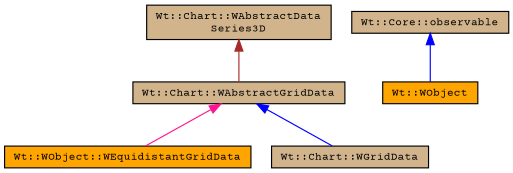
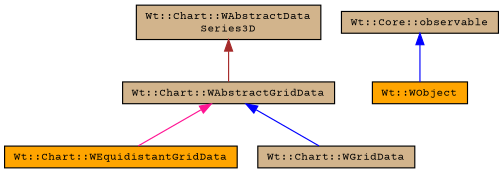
  digraph {
    fontname="Courier Prime"
    node [color=black fillcolor=tan fontname="Courier Prime" fontsize=10 shape=record style=filled]
    edge [color=blue dir=back fontname="Courier Prime" fontsize=10 labelfontname=Helvetica labelfontsize=10 style=solid]
    n1 [fontcolor=black height=0.2 label="Wt::Chart::WAbstractData\lSeries3D" width=0.4]
    n2 [height=0.2 label="Wt::Chart::WAbstractGridData" width=0.4]
-   n3 [fillcolor=orange height=0.2 label="Wt::WObject::WEquidistantGridData" width=0.4]
+   n3 [fillcolor=orange height=0.2 label="Wt::Chart::WEquidistantGridData" width=0.4]
    n4 [height=0.2 label="Wt::Chart::WGridData" width=0.4]
    n5 [fillcolor=orange height=0.2 label="Wt::WObject" width=0.4]
    n6 [height=0.2 label="Wt::Core::observable" width=0.4]
    n1 -> n2 [color=brown]
    n2 -> n3 [color=deeppink]
    n2 -> n4
    n6 -> n5
  }
